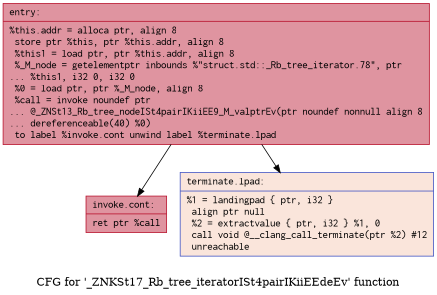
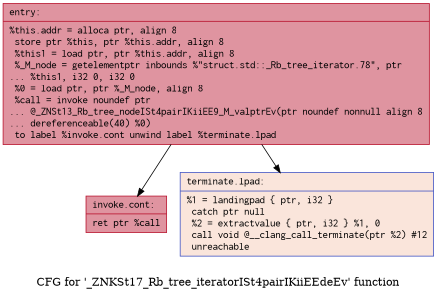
  digraph {
    label="CFG for '_ZNKSt17_Rb_tree_iteratorISt4pairIKiiEEdeEv' function"
    node [color="#b70d28ff" fillcolor="#b70d2870" fontname=Courier shape=record style=filled]
    n1 [label="{entry:\l|  %this.addr = alloca ptr, align 8\l  store ptr %this, ptr %this.addr, align 8\l  %this1 = load ptr, ptr %this.addr, align 8\l  %_M_node = getelementptr inbounds %\"struct.std::_Rb_tree_iterator.78\", ptr\l... %this1, i32 0, i32 0\l  %0 = load ptr, ptr %_M_node, align 8\l  %call = invoke noundef ptr\l... @_ZNSt13_Rb_tree_nodeISt4pairIKiiEE9_M_valptrEv(ptr noundef nonnull align 8\l... dereferenceable(40) %0)\l          to label %invoke.cont unwind label %terminate.lpad\l}"]
    n2 [label="{invoke.cont:\l|  ret ptr %call\l}"]
-   n3 [color="#3d50c3ff" fillcolor="#f4c5ad70" label="{terminate.lpad:\l|  %1 = landingpad \{ ptr, i32 \}\l          align ptr null\l  %2 = extractvalue \{ ptr, i32 \} %1, 0\l  call void @__clang_call_terminate(ptr %2) #12\l  unreachable\l}"]
+   n3 [color="#3d50c3ff" fillcolor="#f4c5ad70" label="{terminate.lpad:\l|  %1 = landingpad \{ ptr, i32 \}\l          catch ptr null\l  %2 = extractvalue \{ ptr, i32 \} %1, 0\l  call void @__clang_call_terminate(ptr %2) #12\l  unreachable\l}"]
    n1 -> n2
    n1 -> n3
  }
